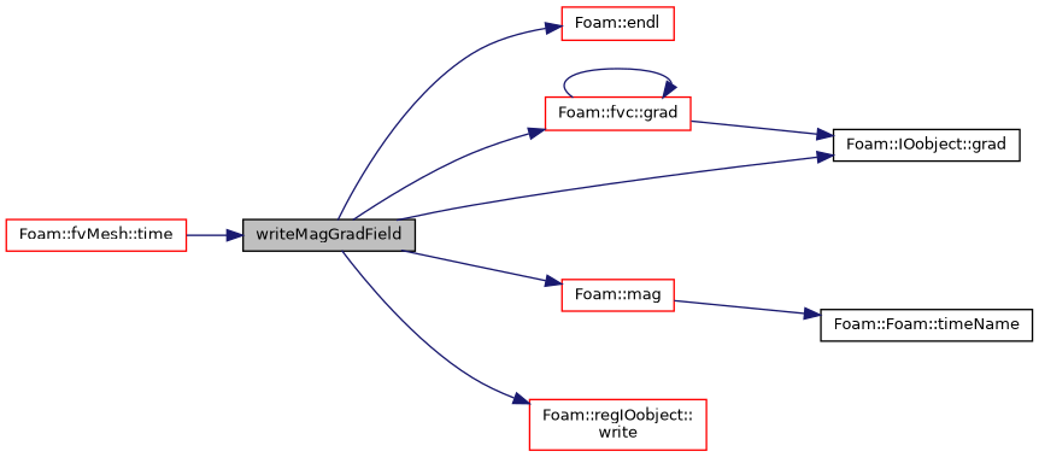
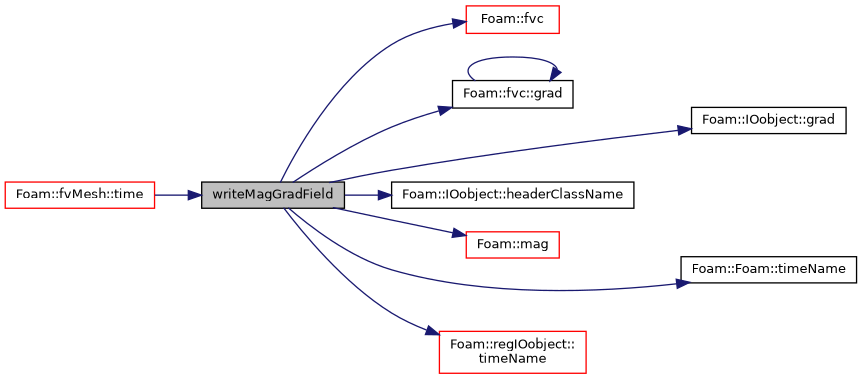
  digraph {
    rankdir=LR
    node [color=red fontname=Helvetica fontsize=10 shape=record]
    edge [color=midnightblue fontname=Helvetica fontsize=10 labelfontname=Helvetica labelfontsize=10 style=solid]
    n1 [color=black fillcolor=grey75 fontcolor=black height=0.2 label=writeMagGradField style=filled width=0.4]
-   n2 [height=0.2 label="Foam::endl" width=0.4]
-   n3 [height=0.2 label="Foam::fvc::grad" width=0.4]
+   n2 [height=0.2 label="Foam::fvc" width=0.4]
+   n3 [color=black height=0.2 label="Foam::fvc::grad" width=0.4]
    n4 [color=black height=0.2 label="Foam::IOobject::grad" width=0.4]
+   n5 [color=black height=0.2 label="Foam::IOobject::headerClassName" width=0.4]
    n6 [height=0.2 label="Foam::mag" width=0.4]
    n7 [color=black height=0.2 label="Foam::Foam::timeName" width=0.4]
-   n8 [height=0.2 label="Foam::regIOobject::\lwrite" width=0.4]
+   n8 [height=0.2 label="Foam::regIOobject::\ltimeName" width=0.4]
    n9 [height=0.2 label="Foam::fvMesh::time" width=0.4]
    n1 -> n2
    n1 -> n3
    n1 -> n4
+   n1 -> n5
    n1 -> n6
-   n6 -> n7
+   n1 -> n7
    n1 -> n8
    n3 -> n3
-   n3 -> n4
    n9 -> n1
  }
